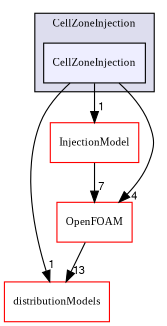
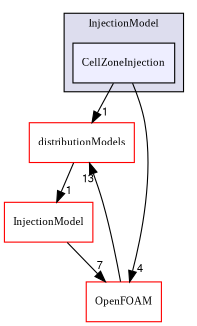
  digraph {
    compound=true
    fontname="Liberation Serif"
    node [fontname="Liberation Serif" fontsize=10 shape=box color=red]
    edge [fontname="Liberation Serif" headlabel=1 labeldistance=1.5 labelfontname=FreeSans labelfontsize=10]
    n1 [fillcolor="#eeeeff" label=CellZoneInjection pencolor=black style=filled color=""]
    n2 [label=distributionModels]
    n3 [label=InjectionModel]
    n4 [label=OpenFOAM]
    subgraph cluster_1 {
      bgcolor="#ddddee"
      fontsize=10
-     label=CellZoneInjection
+     label=InjectionModel
      pencolor=black
      n1
    }
    n1 -> n2
-   n1 -> n3
+   n2 -> n3
    n1 -> n4 [headlabel=4]
    n3 -> n4 [headlabel=7]
    n4 -> n2 [headlabel=13]
  }
